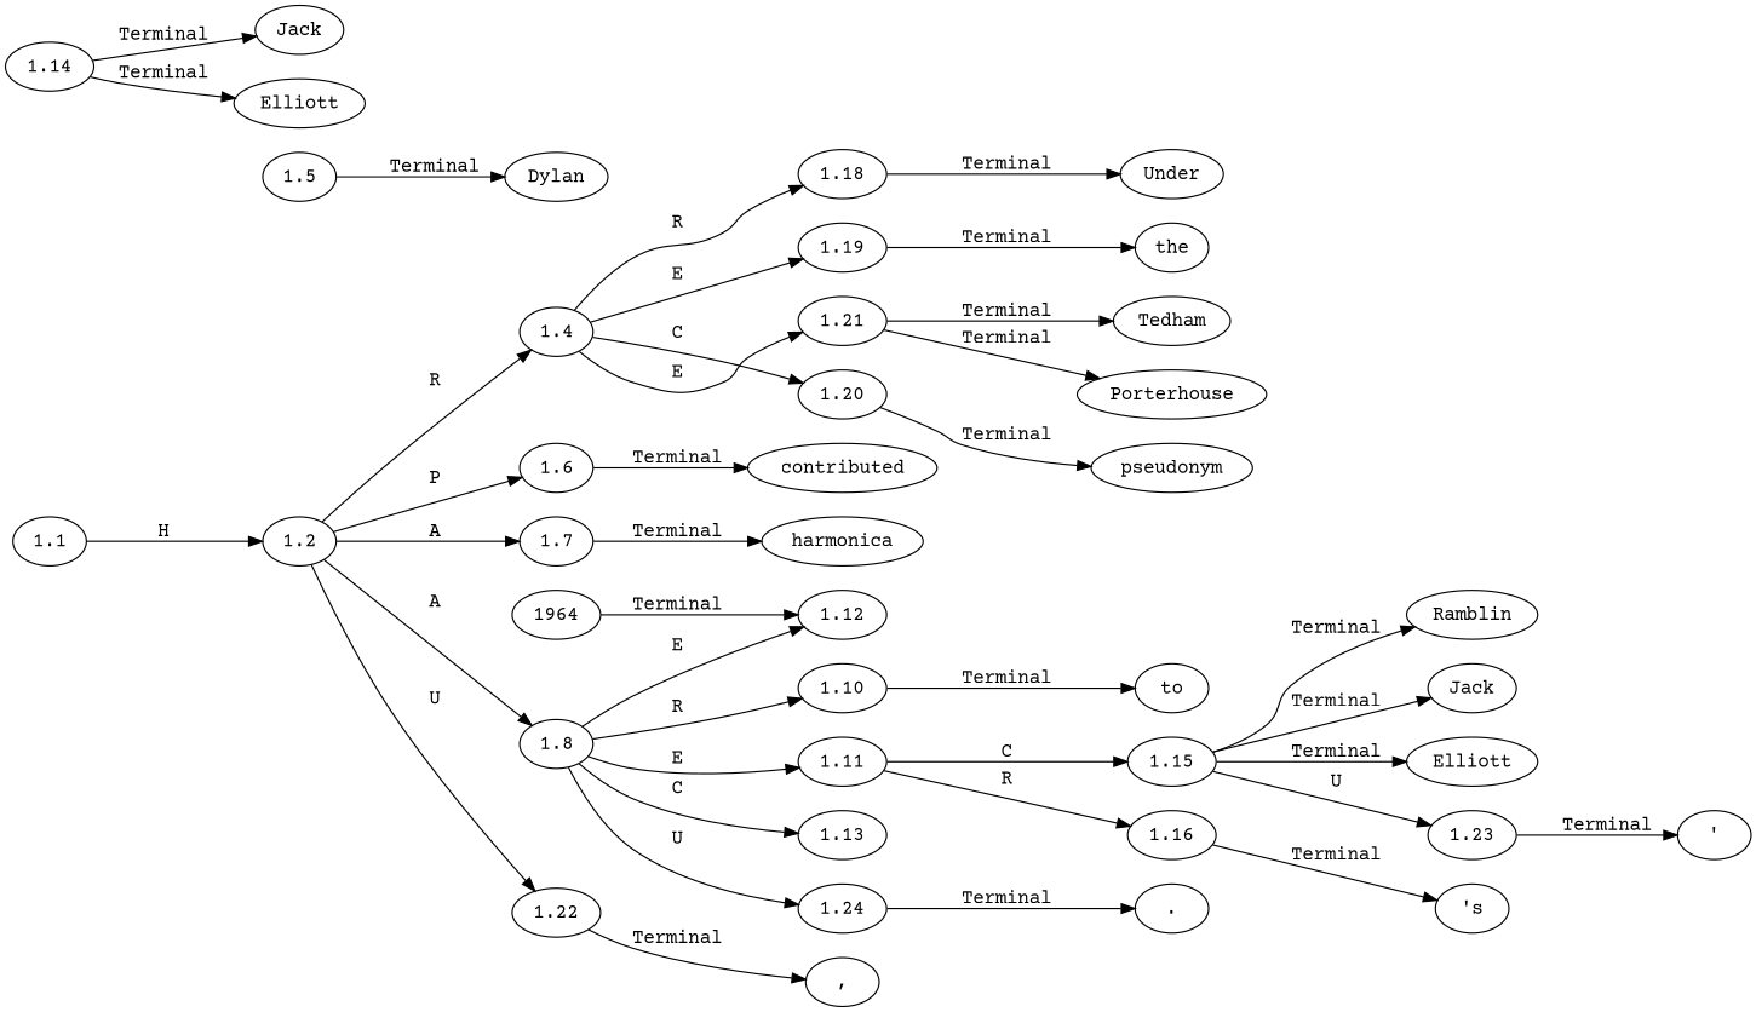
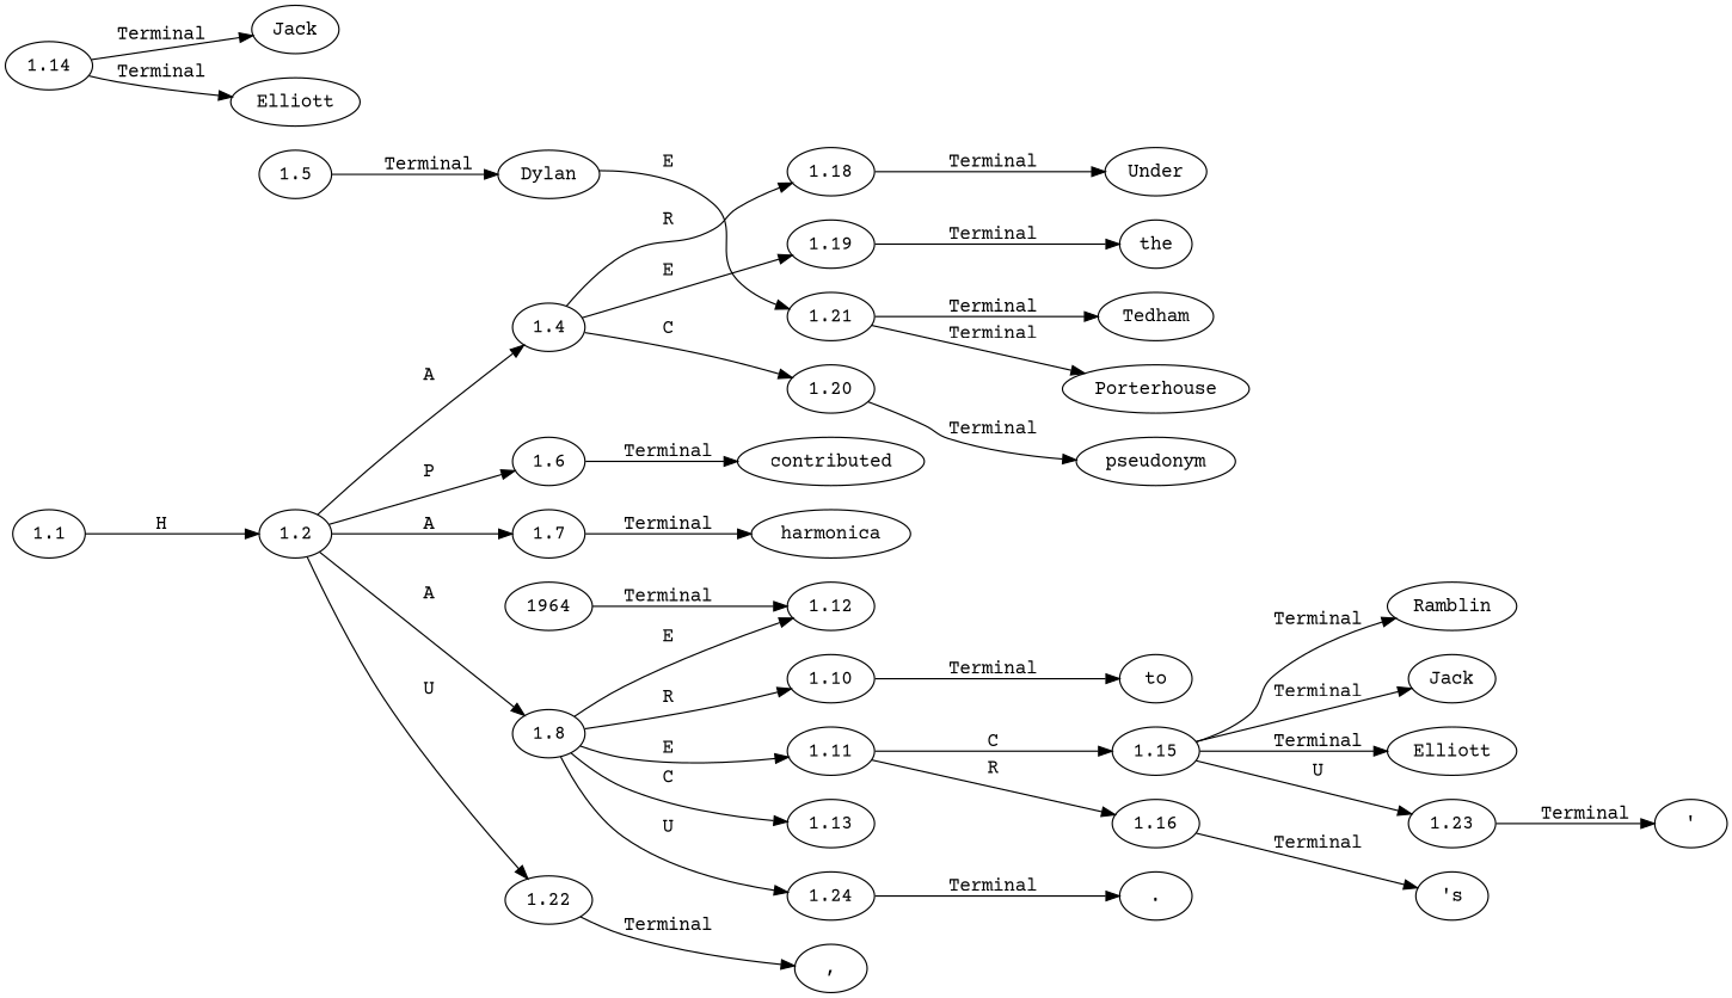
  digraph {
    fontname="Courier Prime"
    rankdir=LR
    node [fontname="Courier Prime" ordering=out]
    edge [fontname="Courier Prime" ordering=out]
    n1 [label=Under]
    n2 [label=to]
    n3 [label=Ramblin]
    n4 [label="'"]
    n5 [label=Jack]
    n6 [label=Elliott]
    n7 [label="'s"]
    n8 [label=1964]
    n9 [label=1.12]
    n10 [label=Jack]
    n11 [label=Elliott]
    n12 [label=the]
    n13 [label="."]
    n14 [label=pseudonym]
    n15 [label=Tedham]
    n16 [label=Porterhouse]
    n17 [label=","]
    n18 [label=Dylan]
    n19 [label=contributed]
    n20 [label=harmonica]
    n21 [label=1.1]
    n22 [label=1.2]
    n23 [label=1.4]
    n24 [label=1.6]
    n25 [label=1.7]
    n26 [label=1.8]
    n27 [label=1.22]
    n28 [label=1.18]
    n29 [label=1.19]
    n30 [label=1.20]
    n31 [label=1.21]
    n32 [label=1.5]
    n33 [label=1.10]
    n34 [label=1.11]
    n35 [label=1.13]
    n36 [label=1.24]
    n37 [label=1.15]
    n38 [label=1.16]
    n39 [label=1.14]
    n40 [label=1.23]
    n8 -> n9 [label=Terminal]
    n21 -> n22 [label=H]
-   n22 -> n23 [label=R]
+   n22 -> n23 [label=A]
    n22 -> n24 [label=P]
    n22 -> n25 [label=A]
    n22 -> n26 [label=A]
    n22 -> n27 [label=U]
    n23 -> n28 [label=R]
    n23 -> n29 [label=E]
    n23 -> n30 [label=C]
-   n23 -> n31 [label=E]
+   n18 -> n31 [label=E]
    n24 -> n19 [label=Terminal]
    n25 -> n20 [label=Terminal]
    n26 -> n9 [label=E]
    n26 -> n33 [label=R]
    n26 -> n34 [label=E]
    n26 -> n35 [label=C]
    n26 -> n36 [label=U]
    n27 -> n17 [label=Terminal]
    n28 -> n1 [label=Terminal]
    n29 -> n12 [label=Terminal]
    n30 -> n14 [label=Terminal]
    n31 -> n15 [label=Terminal]
    n31 -> n16 [label=Terminal]
    n32 -> n18 [label=Terminal]
    n33 -> n2 [label=Terminal]
    n34 -> n37 [label=C]
    n34 -> n38 [label=R]
    n36 -> n13 [label=Terminal]
    n37 -> n3 [label=Terminal]
    n37 -> n5 [label=Terminal]
    n37 -> n6 [label=Terminal]
    n37 -> n40 [label=U]
    n38 -> n7 [label=Terminal]
    n39 -> n10 [label=Terminal]
    n39 -> n11 [label=Terminal]
    n40 -> n4 [label=Terminal]
  }
